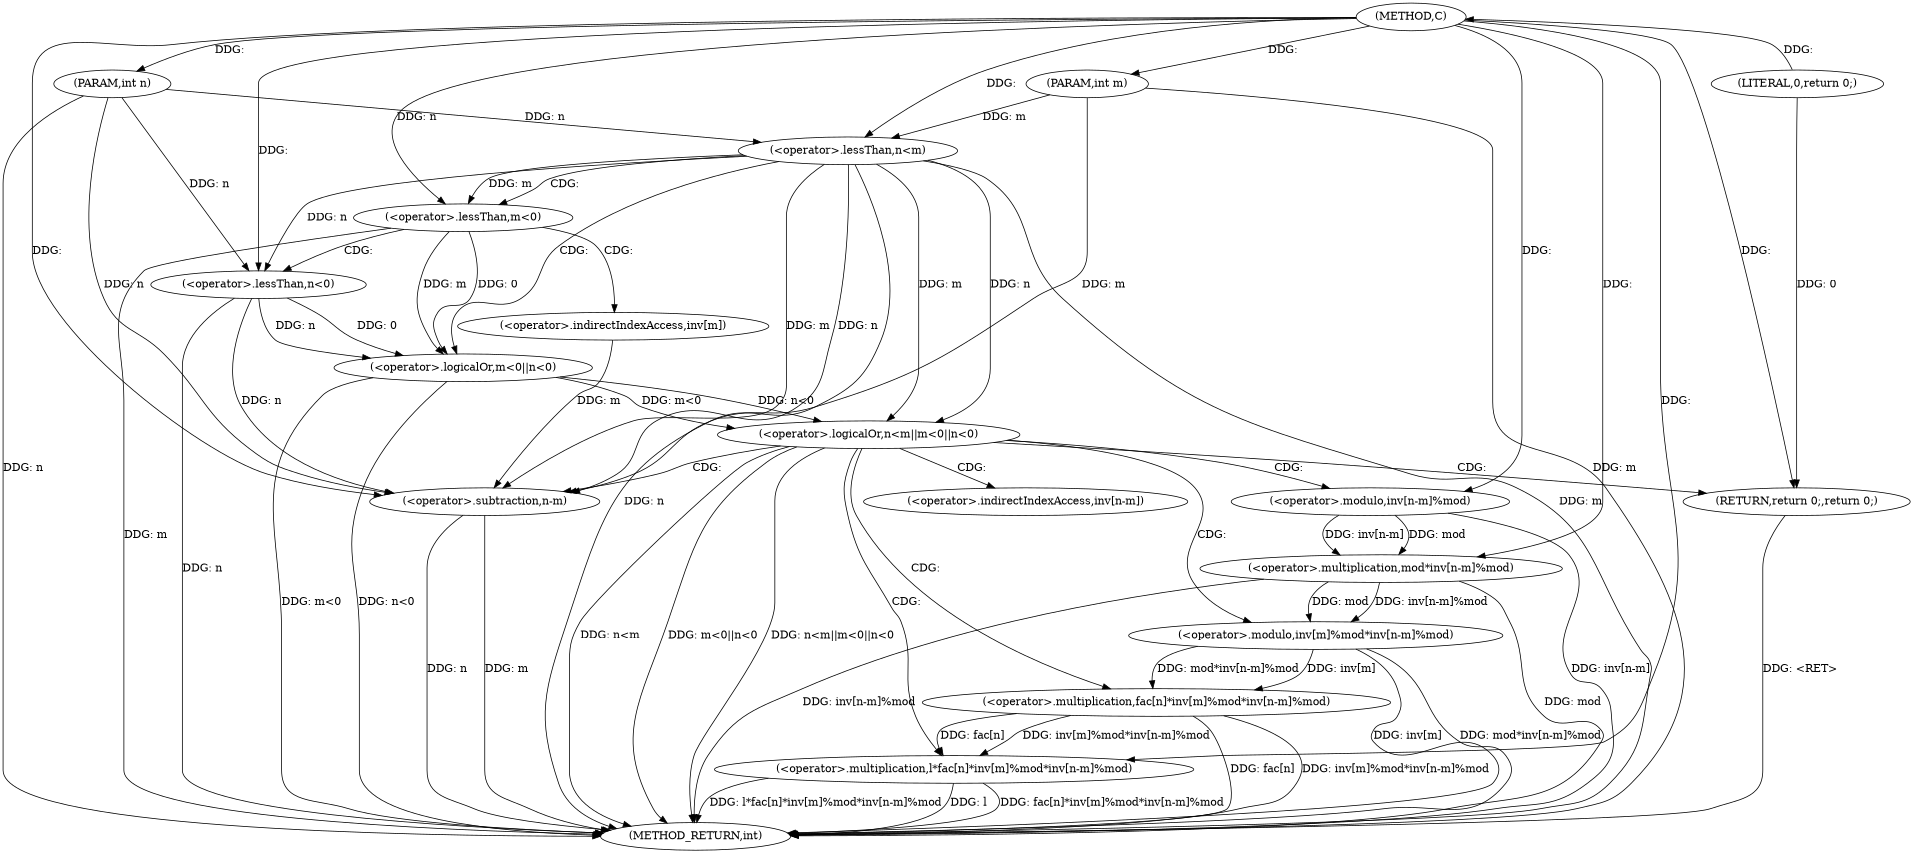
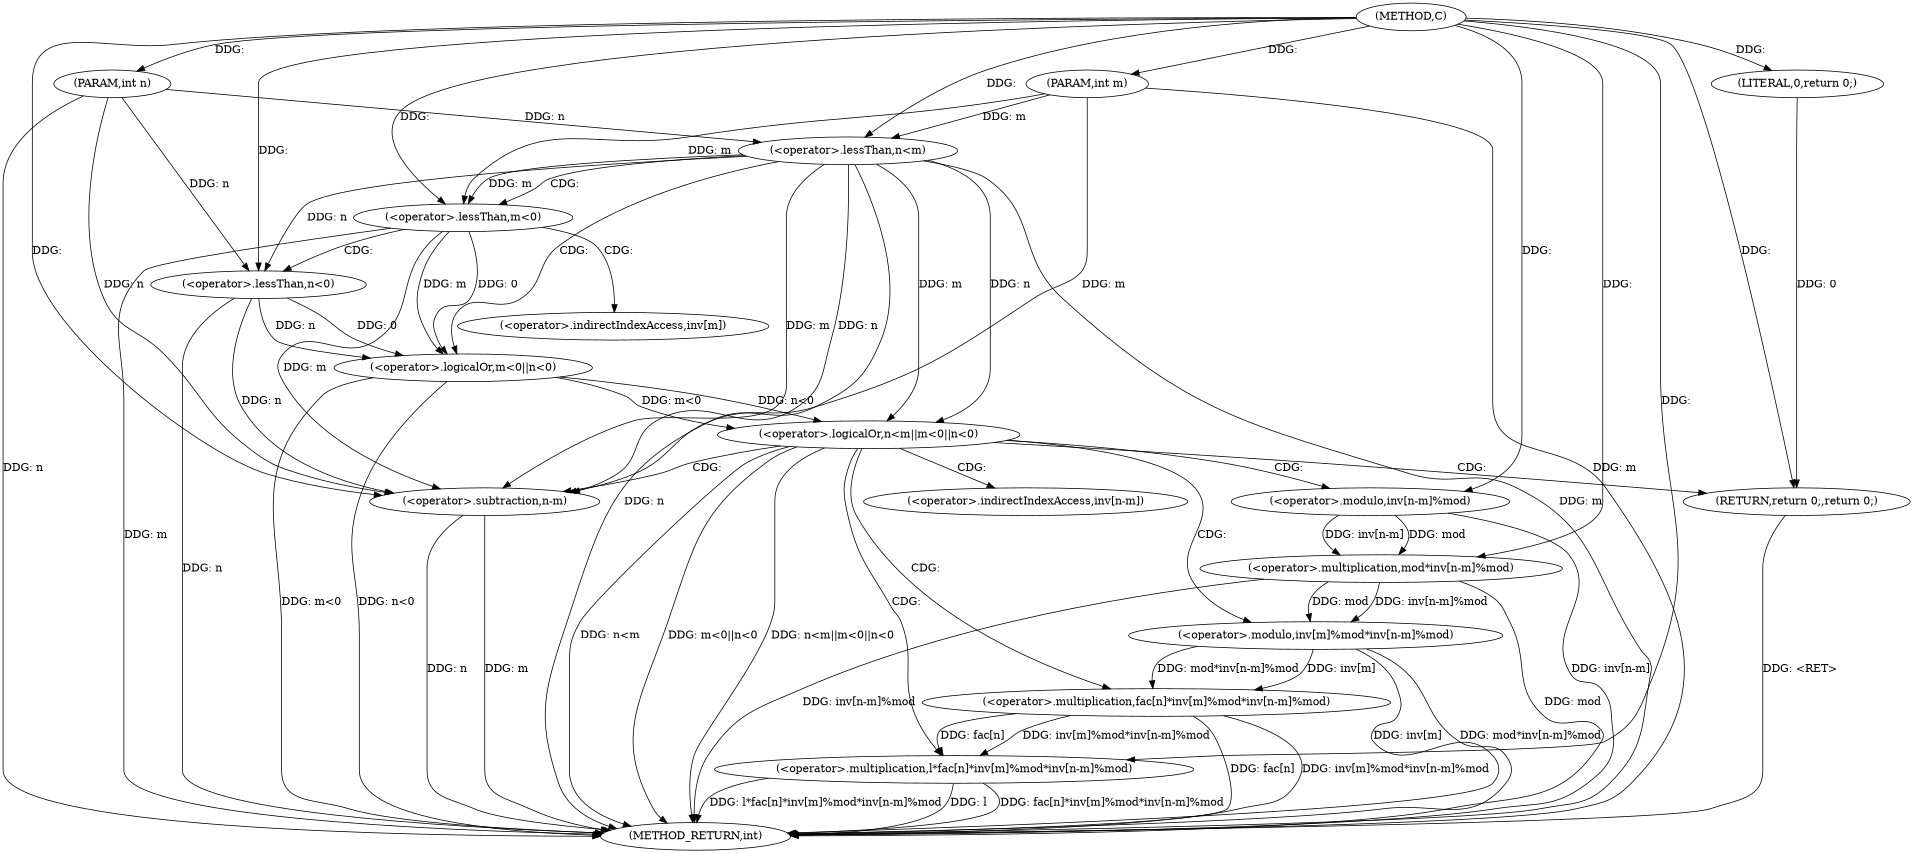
  digraph {
    n1 [label="(METHOD,C)"]
    n2 [label="(PARAM,int n)"]
    n3 [label="(PARAM,int m)"]
    n4 [label="(<operator>.multiplication,l*fac[n]*inv[m]%mod*inv[n-m]%mod)"]
    n5 [label="(RETURN,return 0;,return 0;)"]
    n6 [label="(LITERAL,0,return 0;)"]
    n7 [label="(<operator>.lessThan,n<m)"]
    n8 [label="(<operator>.lessThan,m<0)"]
    n9 [label="(<operator>.lessThan,n<0)"]
    n10 [label="(<operator>.multiplication,mod*inv[n-m]%mod)"]
    n11 [label="(<operator>.modulo,inv[n-m]%mod)"]
    n12 [label="(<operator>.subtraction,n-m)"]
    n13 [label="(METHOD_RETURN,int)"]
    n14 [label="(<operator>.logicalOr,n<m||m<0||n<0)"]
    n15 [label="(<operator>.logicalOr,m<0||n<0)"]
    n16 [label="(<operator>.indirectIndexAccess,inv[m])"]
    n17 [label="(<operator>.modulo,inv[m]%mod*inv[n-m]%mod)"]
    n18 [label="(<operator>.multiplication,fac[n]*inv[m]%mod*inv[n-m]%mod)"]
    n19 [label="(<operator>.indirectIndexAccess,inv[n-m])"]
    n1 -> n2 [label="DDG: "]
    n1 -> n3 [label="DDG: "]
    n1 -> n4 [label="DDG: "]
    n1 -> n5 [label="DDG: "]
-   n6 -> n1 [label="DDG: "]
+   n1 -> n6 [label="DDG: "]
    n1 -> n7 [label="DDG: "]
-   n1 -> n8 [label="DDG: n"]
+   n1 -> n8 [label="DDG: "]
    n1 -> n9 [label="DDG: "]
    n1 -> n10 [label="DDG: "]
    n1 -> n11 [label="DDG: "]
    n1 -> n12 [label="DDG: "]
    n2 -> n7 [label="DDG: n"]
    n2 -> n9 [label="DDG: n"]
    n2 -> n12 [label="DDG: n"]
    n2 -> n13 [label="DDG: n"]
    n3 -> n7 [label="DDG: m"]
+   n3 -> n8 [label="DDG: m"]
    n3 -> n12 [label="DDG: m"]
    n3 -> n13 [label="DDG: m"]
    n4 -> n13 [label="DDG: fac[n]*inv[m]%mod*inv[n-m]%mod"]
    n4 -> n13 [label="DDG: l*fac[n]*inv[m]%mod*inv[n-m]%mod"]
    n4 -> n13 [label="DDG: l"]
    n5 -> n13 [label="DDG: <RET>"]
    n6 -> n5 [label="DDG: 0"]
    n7 -> n8 [label="DDG: m"]
    n7 -> n8 [label="CDG: "]
    n7 -> n9 [label="DDG: n"]
    n7 -> n12 [label="DDG: n"]
    n7 -> n12 [label="DDG: m"]
    n7 -> n13 [label="DDG: n"]
    n7 -> n13 [label="DDG: m"]
    n7 -> n14 [label="DDG: m"]
    n7 -> n14 [label="DDG: n"]
    n7 -> n15 [label="CDG: "]
    n8 -> n9 [label="CDG: "]
-   n16 -> n12 [label="DDG: m"]
+   n8 -> n12 [label="DDG: m"]
    n8 -> n13 [label="DDG: m"]
    n8 -> n15 [label="DDG: 0"]
    n8 -> n15 [label="DDG: m"]
    n8 -> n16 [label="CDG: "]
    n9 -> n12 [label="DDG: n"]
    n9 -> n13 [label="DDG: n"]
    n9 -> n15 [label="DDG: n"]
    n9 -> n15 [label="DDG: 0"]
    n10 -> n13 [label="DDG: mod"]
    n10 -> n13 [label="DDG: inv[n-m]%mod"]
    n10 -> n17 [label="DDG: mod"]
    n10 -> n17 [label="DDG: inv[n-m]%mod"]
    n11 -> n10 [label="DDG: mod"]
    n11 -> n10 [label="DDG: inv[n-m]"]
    n11 -> n13 [label="DDG: inv[n-m]"]
    n12 -> n13 [label="DDG: n"]
    n12 -> n13 [label="DDG: m"]
    n14 -> n4 [label="CDG: "]
    n14 -> n5 [label="CDG: "]
    n14 -> n11 [label="CDG: "]
    n14 -> n12 [label="CDG: "]
    n14 -> n13 [label="DDG: n<m"]
    n14 -> n13 [label="DDG: m<0||n<0"]
    n14 -> n13 [label="DDG: n<m||m<0||n<0"]
    n14 -> n17 [label="CDG: "]
    n14 -> n18 [label="CDG: "]
    n14 -> n19 [label="CDG: "]
    n15 -> n13 [label="DDG: m<0"]
    n15 -> n13 [label="DDG: n<0"]
    n15 -> n14 [label="DDG: m<0"]
    n15 -> n14 [label="DDG: n<0"]
    n17 -> n13 [label="DDG: inv[m]"]
    n17 -> n13 [label="DDG: mod*inv[n-m]%mod"]
    n17 -> n18 [label="DDG: mod*inv[n-m]%mod"]
    n17 -> n18 [label="DDG: inv[m]"]
    n18 -> n4 [label="DDG: fac[n]"]
    n18 -> n4 [label="DDG: inv[m]%mod*inv[n-m]%mod"]
    n18 -> n13 [label="DDG: fac[n]"]
    n18 -> n13 [label="DDG: inv[m]%mod*inv[n-m]%mod"]
  }
